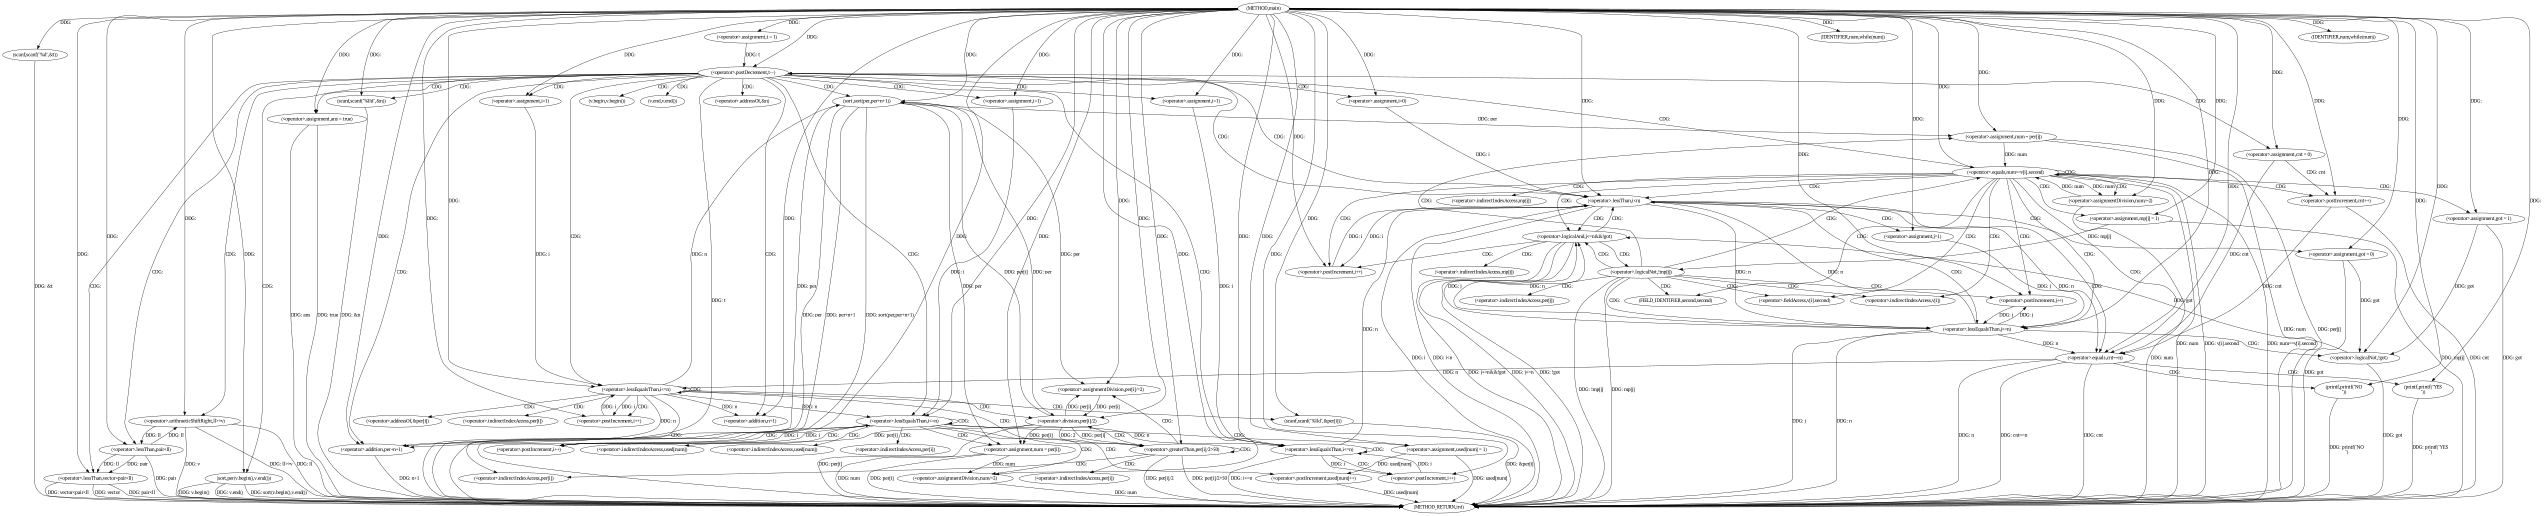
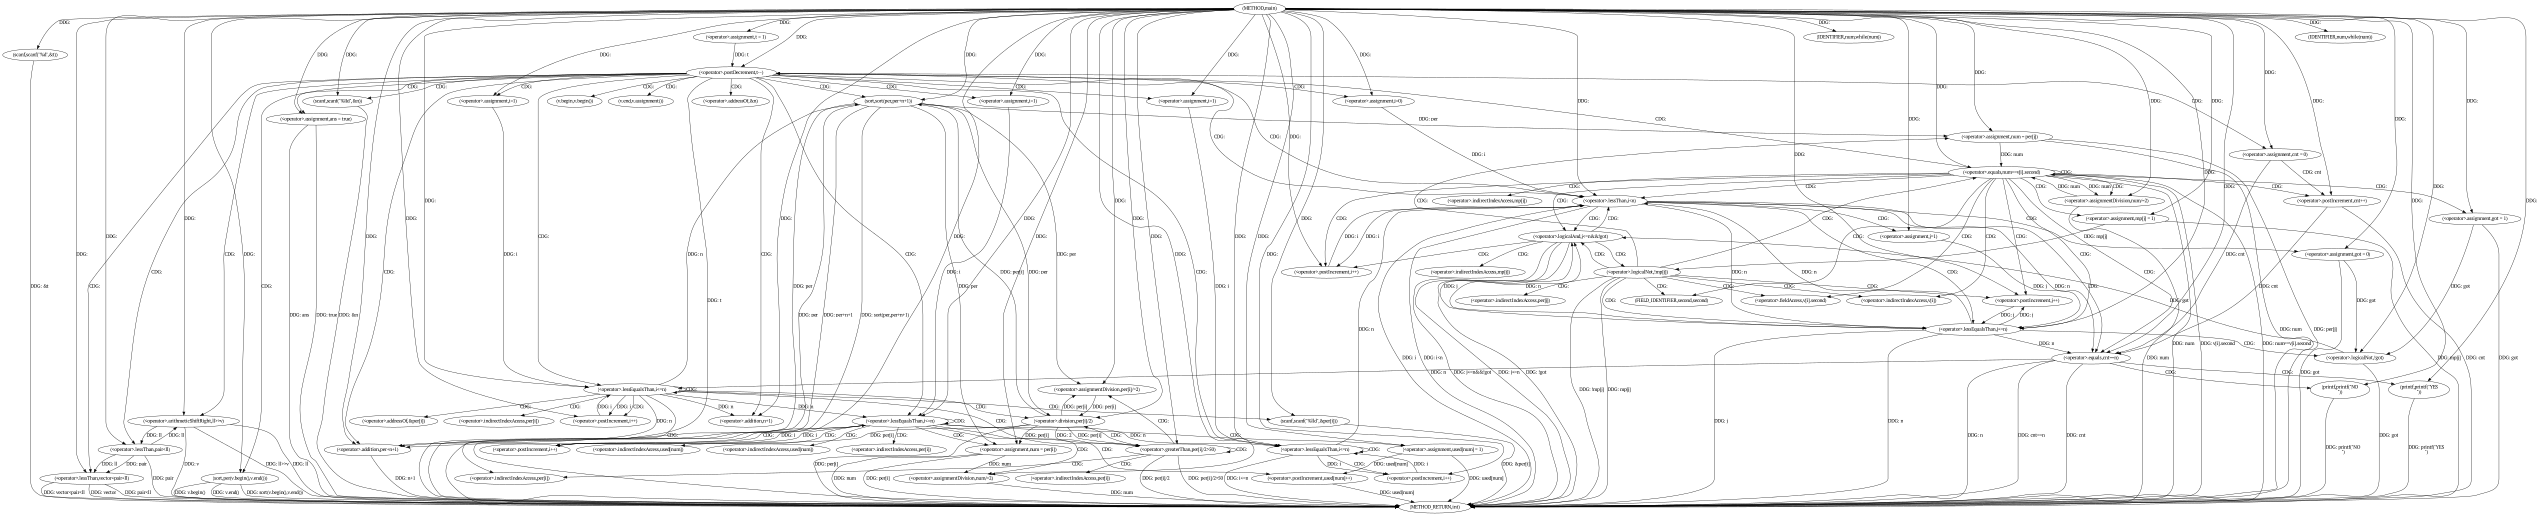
  digraph {
    fontname="PT Serif"
    node [fontname="PT Serif"]
    edge [fontname="PT Serif"]
    n1 [label="(METHOD,main)"]
    n2 [label="(<operator>.assignment,t = 1)"]
    n3 [label="(scanf,scanf(\"%d\",&t))"]
    n4 [label="(<operator>.postDecrement,t--)"]
    n5 [label="(<operator>.assignment,ans = true)"]
    n6 [label="(scanf,scanf(\"%lld\",&n))"]
    n7 [label="(sort,sort(per,per+n+1))"]
    n8 [label="(sort,per(v.begin(),v.end()))"]
    n9 [label="(<operator>.assignment,cnt = 0)"]
    n10 [label="(<operator>.assignment,i=1)"]
    n11 [label="(<operator>.lessEqualsThan,i<=n)"]
    n12 [label="(<operator>.postIncrement,i++)"]
    n13 [label="(<operator>.assignment,i=1)"]
    n14 [label="(<operator>.lessEqualsThan,i<=n)"]
    n15 [label="(<operator>.postIncrement,i++)"]
    n16 [label="(<operator>.lessThan,vector<pair<ll)"]
    n17 [label="(<operator>.arithmeticShiftRight,ll>>v)"]
    n18 [label="(<operator>.assignment,i=1)"]
    n19 [label="(<operator>.lessEqualsThan,i<=n)"]
    n20 [label="(<operator>.postIncrement,i++)"]
    n21 [label="(<operator>.assignment,i=0)"]
    n22 [label="(<operator>.lessThan,i<n)"]
    n23 [label="(<operator>.postIncrement,i++)"]
    n24 [label="(<operator>.equals,cnt==n)"]
    n25 [label="(scanf,scanf(\"%lld\",&per[i]))"]
    n26 [label="(<operator>.addition,per+n+1)"]
    n27 [label="(<operator>.assignment,num = per[i])"]
    n28 [label="(<operator>.assignment,used[num] = 1)"]
    n29 [label="(<operator>.assignment,got = 0)"]
    n30 [label="(printf,printf(\"YES\n\"))"]
    n31 [label="(printf,printf(\"NO\n\"))"]
    n32 [label="(<operator>.greaterThan,per[i]/2>50)"]
    n33 [label="(<operator>.addition,n+1)"]
    n34 [label="(IDENTIFIER,num,while(num))"]
    n35 [label="(<operator>.lessThan,pair<ll)"]
    n36 [label="(<operator>.assignment,j=1)"]
    n37 [label="(<operator>.postIncrement,j++)"]
    n38 [label="(<operator>.assignmentDivision,per[i]/=2)"]
    n39 [label="(<operator>.assignmentDivision,num/=2)"]
    n40 [label="(<operator>.division,per[i]/2)"]
    n41 [label="(<operator>.lessEqualsThan,j<=n)"]
    n42 [label="(<operator>.logicalNot,!got)"]
    n43 [label="(<operator>.assignment,num = per[j])"]
    n44 [label="(IDENTIFIER,num,while(num))"]
    n45 [label="(<operator>.equals,num==v[i].second)"]
    n46 [label="(<operator>.postIncrement,cnt++)"]
    n47 [label="(<operator>.assignment,mp[j] = 1)"]
    n48 [label="(<operator>.assignment,got = 1)"]
    n49 [label="(<operator>.assignmentDivision,num/=2)"]
    n50 [label="(METHOD_RETURN,int)"]
    n51 [label="(<operator>.addressOf,&n)"]
    n52 [label="(v.begin,v.begin())"]
-   n53 [label="(v.end,v.end())"]
+   n53 [label="(v.end,v.assignment())"]
    n54 [label="(<operator>.addressOf,&per[i])"]
    n55 [label="(<operator>.indirectIndexAccess,per[i])"]
    n56 [label="(<operator>.indirectIndexAccess,per[i])"]
    n57 [label="(<operator>.postIncrement,used[num]++)"]
    n58 [label="(<operator>.indirectIndexAccess,per[i])"]
    n59 [label="(<operator>.indirectIndexAccess,used[num])"]
    n60 [label="(<operator>.indirectIndexAccess,used[num])"]
    n61 [label="(<operator>.logicalAnd,j<=n&&!got)"]
    n62 [label="(<operator>.indirectIndexAccess,per[i])"]
    n63 [label="(<operator>.fieldAccess,v[i].second)"]
    n64 [label="(<operator>.indirectIndexAccess,v[i])"]
    n65 [label="(FIELD_IDENTIFIER,second,second)"]
    n66 [label="(<operator>.indirectIndexAccess,mp[j])"]
    n67 [label="(<operator>.logicalNot,!mp[j])"]
    n68 [label="(<operator>.indirectIndexAccess,mp[j])"]
    n69 [label="(<operator>.indirectIndexAccess,per[j])"]
    n1 -> n2 [label="DDG: "]
    n1 -> n3 [label="DDG: "]
    n1 -> n4 [label="DDG: "]
    n1 -> n5 [label="DDG: "]
    n1 -> n6 [label="DDG: "]
    n1 -> n7 [label="DDG: "]
    n1 -> n8 [label="DDG: "]
    n1 -> n9 [label="DDG: "]
    n1 -> n10 [label="DDG: "]
    n1 -> n11 [label="DDG: "]
    n1 -> n12 [label="DDG: "]
    n1 -> n13 [label="DDG: "]
    n1 -> n14 [label="DDG: "]
    n1 -> n15 [label="DDG: "]
    n1 -> n16 [label="DDG: "]
    n1 -> n17 [label="DDG: "]
    n1 -> n18 [label="DDG: "]
    n1 -> n19 [label="DDG: "]
    n1 -> n20 [label="DDG: "]
    n1 -> n21 [label="DDG: "]
    n1 -> n22 [label="DDG: "]
    n1 -> n23 [label="DDG: "]
    n1 -> n24 [label="DDG: "]
    n1 -> n25 [label="DDG: "]
    n1 -> n26 [label="DDG: "]
    n1 -> n27 [label="DDG: "]
    n1 -> n28 [label="DDG: "]
    n1 -> n29 [label="DDG: "]
    n1 -> n30 [label="DDG: "]
    n1 -> n31 [label="DDG: "]
    n1 -> n32 [label="DDG: "]
    n1 -> n33 [label="DDG: "]
    n1 -> n34 [label="DDG: "]
    n1 -> n35 [label="DDG: "]
    n1 -> n36 [label="DDG: "]
    n1 -> n37 [label="DDG: "]
    n1 -> n38 [label="DDG: "]
    n1 -> n39 [label="DDG: "]
    n1 -> n40 [label="DDG: "]
    n1 -> n41 [label="DDG: "]
    n1 -> n42 [label="DDG: "]
    n1 -> n43 [label="DDG: "]
    n1 -> n44 [label="DDG: "]
    n1 -> n45 [label="DDG: "]
    n1 -> n46 [label="DDG: "]
    n1 -> n47 [label="DDG: "]
    n1 -> n48 [label="DDG: "]
    n1 -> n49 [label="DDG: "]
    n2 -> n4 [label="DDG: t"]
    n3 -> n50 [label="DDG: &t"]
    n4 -> n5 [label="CDG: "]
    n4 -> n6 [label="CDG: "]
    n4 -> n7 [label="CDG: "]
    n4 -> n8 [label="CDG: "]
    n4 -> n9 [label="CDG: "]
    n4 -> n10 [label="CDG: "]
    n4 -> n11 [label="CDG: "]
    n4 -> n13 [label="CDG: "]
    n4 -> n14 [label="CDG: "]
    n4 -> n16 [label="CDG: "]
    n4 -> n17 [label="CDG: "]
    n4 -> n18 [label="CDG: "]
    n4 -> n19 [label="CDG: "]
    n4 -> n21 [label="CDG: "]
    n4 -> n22 [label="CDG: "]
    n4 -> n26 [label="CDG: "]
    n4 -> n33 [label="CDG: "]
    n4 -> n35 [label="CDG: "]
    n4 -> n50 [label="DDG: t"]
    n4 -> n51 [label="CDG: "]
    n4 -> n52 [label="CDG: "]
    n4 -> n53 [label="CDG: "]
    n5 -> n50 [label="DDG: ans"]
    n5 -> n50 [label="DDG: true"]
    n6 -> n50 [label="DDG: &n"]
    n7 -> n26 [label="DDG: per"]
    n7 -> n27 [label="DDG: per"]
    n7 -> n38 [label="DDG: per"]
    n7 -> n40 [label="DDG: per"]
    n7 -> n43 [label="DDG: per"]
    n7 -> n50 [label="DDG: per"]
    n7 -> n50 [label="DDG: per+n+1"]
    n7 -> n50 [label="DDG: sort(per,per+n+1)"]
    n8 -> n50 [label="DDG: v.begin()"]
    n8 -> n50 [label="DDG: v.end()"]
    n8 -> n50 [label="DDG: sort(v.begin(),v.end())"]
    n9 -> n24 [label="DDG: cnt"]
    n9 -> n46 [label="CDG: cnt"]
    n10 -> n11 [label="DDG: i"]
    n11 -> n7 [label="DDG: n"]
    n11 -> n11 [label="CDG: "]
    n11 -> n12 [label="DDG: i"]
    n11 -> n12 [label="CDG: "]
    n11 -> n14 [label="DDG: n"]
    n11 -> n25 [label="CDG: "]
    n11 -> n26 [label="DDG: n"]
    n11 -> n32 [label="CDG: "]
    n11 -> n33 [label="DDG: n"]
    n11 -> n40 [label="CDG: "]
    n11 -> n54 [label="CDG: "]
    n11 -> n55 [label="CDG: "]
    n11 -> n56 [label="CDG: "]
    n12 -> n11 [label="DDG: i"]
    n13 -> n14 [label="DDG: i"]
    n14 -> n14 [label="CDG: "]
    n14 -> n15 [label="DDG: i"]
    n14 -> n15 [label="CDG: "]
    n14 -> n19 [label="DDG: n"]
    n14 -> n27 [label="CDG: "]
    n14 -> n28 [label="CDG: "]
    n14 -> n39 [label="CDG: "]
    n14 -> n57 [label="CDG: "]
    n14 -> n58 [label="CDG: "]
    n14 -> n59 [label="CDG: "]
    n14 -> n60 [label="CDG: "]
    n15 -> n14 [label="DDG: i"]
    n16 -> n50 [label="DDG: pair<ll"]
    n16 -> n50 [label="DDG: vector<pair<ll"]
    n16 -> n50 [label="DDG: vector"]
    n17 -> n35 [label="DDG: ll"]
    n17 -> n50 [label="DDG: ll"]
    n17 -> n50 [label="DDG: v"]
    n17 -> n50 [label="DDG: ll>>v"]
    n18 -> n19 [label="DDG: i"]
    n19 -> n19 [label="CDG: "]
    n19 -> n20 [label="DDG: i"]
    n19 -> n20 [label="CDG: "]
    n19 -> n22 [label="DDG: n"]
    n19 -> n50 [label="DDG: i<=n"]
    n20 -> n19 [label="DDG: i"]
    n21 -> n22 [label="DDG: i"]
    n22 -> n4 [label="CDG: "]
    n22 -> n23 [label="DDG: i"]
    n22 -> n24 [label="DDG: n"]
    n22 -> n24 [label="CDG: "]
    n22 -> n29 [label="CDG: "]
    n22 -> n36 [label="CDG: "]
    n22 -> n41 [label="DDG: n"]
    n22 -> n41 [label="CDG: "]
    n22 -> n50 [label="DDG: i"]
    n22 -> n50 [label="DDG: i<n"]
    n22 -> n61 [label="CDG: "]
    n23 -> n22 [label="DDG: i"]
    n24 -> n11 [label="DDG: n"]
    n24 -> n30 [label="CDG: "]
    n24 -> n31 [label="CDG: "]
    n24 -> n50 [label="DDG: cnt"]
    n24 -> n50 [label="DDG: n"]
    n24 -> n50 [label="DDG: cnt==n"]
    n25 -> n50 [label="DDG: &per[i]"]
    n26 -> n50 [label="DDG: n+1"]
    n27 -> n39 [label="DDG: num"]
    n27 -> n50 [label="DDG: num"]
    n27 -> n50 [label="DDG: per[i]"]
    n28 -> n50 [label="DDG: used[num]"]
    n28 -> n57 [label="DDG: used[num]"]
    n29 -> n42 [label="DDG: got"]
    n29 -> n50 [label="DDG: got"]
    n30 -> n50 [label="DDG: printf(\"YES\n\")"]
    n31 -> n50 [label="DDG: printf(\"NO\n\")"]
    n32 -> n32 [label="CDG: "]
    n32 -> n38 [label="CDG: "]
    n32 -> n40 [label="CDG: "]
    n32 -> n50 [label="DDG: per[i]/2"]
    n32 -> n50 [label="DDG: per[i]/2>50"]
    n32 -> n56 [label="CDG: "]
    n32 -> n62 [label="CDG: "]
    n35 -> n16 [label="DDG: pair"]
    n35 -> n16 [label="DDG: ll"]
    n35 -> n17 [label="DDG: ll"]
    n35 -> n50 [label="DDG: pair"]
    n36 -> n41 [label="DDG: j"]
    n37 -> n41 [label="DDG: j"]
    n38 -> n40 [label="DDG: per[i]"]
    n39 -> n50 [label="DDG: num"]
    n40 -> n7 [label="DDG: per[i]"]
    n40 -> n26 [label="DDG: per[i]"]
    n40 -> n27 [label="DDG: per[i]"]
    n40 -> n32 [label="DDG: per[i]"]
    n40 -> n32 [label="DDG: 2"]
    n40 -> n38 [label="DDG: per[i]"]
    n40 -> n50 [label="DDG: per[i]"]
    n41 -> n22 [label="DDG: n"]
    n41 -> n24 [label="DDG: n"]
    n41 -> n37 [label="DDG: j"]
    n41 -> n42 [label="CDG: "]
    n41 -> n50 [label="DDG: j"]
    n41 -> n50 [label="DDG: n"]
    n41 -> n61 [label="DDG: n"]
    n41 -> n61 [label="DDG: j"]
    n42 -> n50 [label="DDG: got"]
    n42 -> n61 [label="DDG: got"]
    n43 -> n45 [label="DDG: num"]
    n43 -> n50 [label="DDG: num"]
    n43 -> n50 [label="DDG: per[j]"]
    n45 -> n4 [label="CDG: "]
    n45 -> n22 [label="CDG: "]
    n45 -> n23 [label="CDG: "]
    n45 -> n24 [label="CDG: "]
    n45 -> n37 [label="CDG: "]
    n45 -> n41 [label="CDG: "]
    n45 -> n45 [label="CDG: "]
    n45 -> n46 [label="CDG: "]
    n45 -> n47 [label="CDG: "]
    n45 -> n48 [label="CDG: "]
    n45 -> n49 [label="DDG: num"]
    n45 -> n49 [label="CDG: "]
    n45 -> n50 [label="DDG: num"]
    n45 -> n50 [label="DDG: v[i].second"]
    n45 -> n50 [label="DDG: num==v[i].second"]
    n45 -> n61 [label="CDG: "]
    n45 -> n63 [label="CDG: "]
    n45 -> n64 [label="CDG: "]
    n45 -> n65 [label="CDG: "]
    n45 -> n66 [label="CDG: "]
    n46 -> n24 [label="DDG: cnt"]
    n46 -> n50 [label="DDG: cnt"]
    n47 -> n50 [label="DDG: mp[j]"]
    n47 -> n67 [label="DDG: mp[j]"]
    n48 -> n42 [label="DDG: got"]
    n48 -> n50 [label="DDG: got"]
    n49 -> n45 [label="DDG: num"]
    n49 -> n50 [label="DDG: num"]
    n57 -> n50 [label="DDG: used[num]"]
    n61 -> n22 [label="CDG: "]
    n61 -> n23 [label="CDG: "]
    n61 -> n50 [label="DDG: j<=n"]
    n61 -> n50 [label="DDG: !got"]
    n61 -> n50 [label="DDG: j<=n&&!got"]
    n61 -> n67 [label="CDG: "]
    n61 -> n68 [label="CDG: "]
    n67 -> n37 [label="CDG: "]
    n67 -> n41 [label="CDG: "]
    n67 -> n43 [label="CDG: "]
    n67 -> n45 [label="CDG: "]
    n67 -> n50 [label="DDG: mp[j]"]
    n67 -> n50 [label="DDG: !mp[j]"]
    n67 -> n61 [label="CDG: "]
    n67 -> n63 [label="CDG: "]
    n67 -> n64 [label="CDG: "]
    n67 -> n65 [label="CDG: "]
    n67 -> n69 [label="CDG: "]
  }
